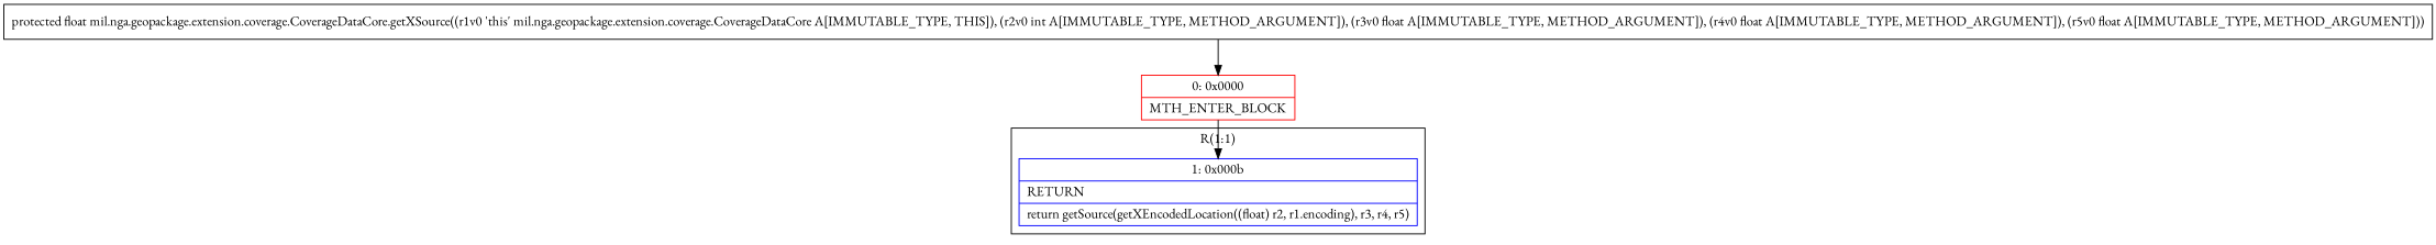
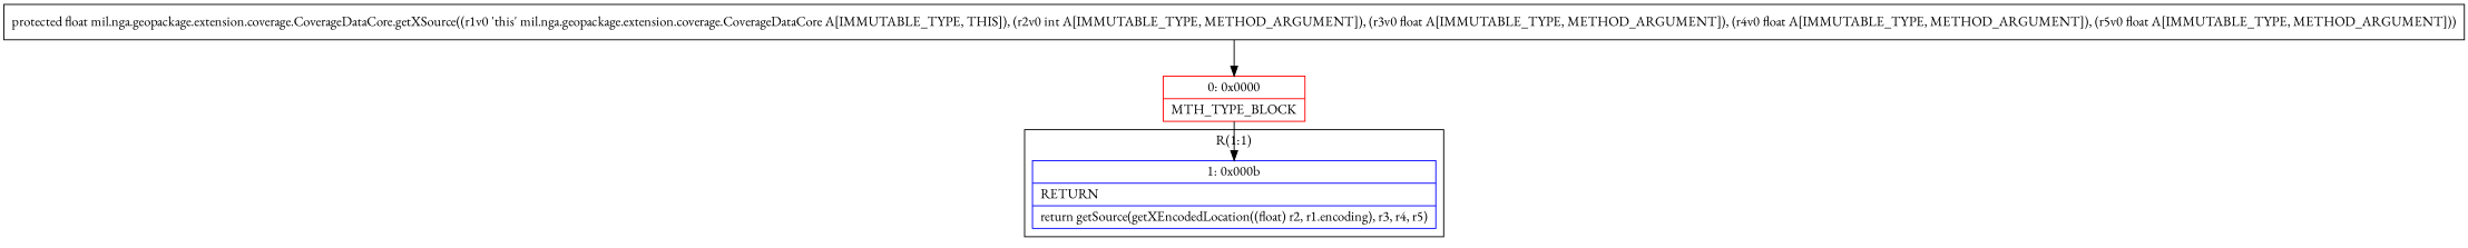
  digraph {
    fontname="EB Garamond"
    node [shape=record fontname="EB Garamond"]
    edge [fontname="EB Garamond"]
    n1 [color=blue label="{1\:\ 0x000b|RETURN\l|return getSource(getXEncodedLocation((float) r2, r1.encoding), r3, r4, r5)\l}"]
-   n2 [color=red label="{0\:\ 0x0000|MTH_ENTER_BLOCK\l}"]
+   n2 [color=red label="{0\:\ 0x0000|MTH_TYPE_BLOCK\l}"]
    n3 [label="{protected float mil.nga.geopackage.extension.coverage.CoverageDataCore.getXSource((r1v0 'this' mil.nga.geopackage.extension.coverage.CoverageDataCore A[IMMUTABLE_TYPE, THIS]), (r2v0 int A[IMMUTABLE_TYPE, METHOD_ARGUMENT]), (r3v0 float A[IMMUTABLE_TYPE, METHOD_ARGUMENT]), (r4v0 float A[IMMUTABLE_TYPE, METHOD_ARGUMENT]), (r5v0 float A[IMMUTABLE_TYPE, METHOD_ARGUMENT])) }"]
    subgraph cluster_1 {
      label="R(1:1)"
      n1
    }
    n2 -> n1
    n3 -> n2
  }
